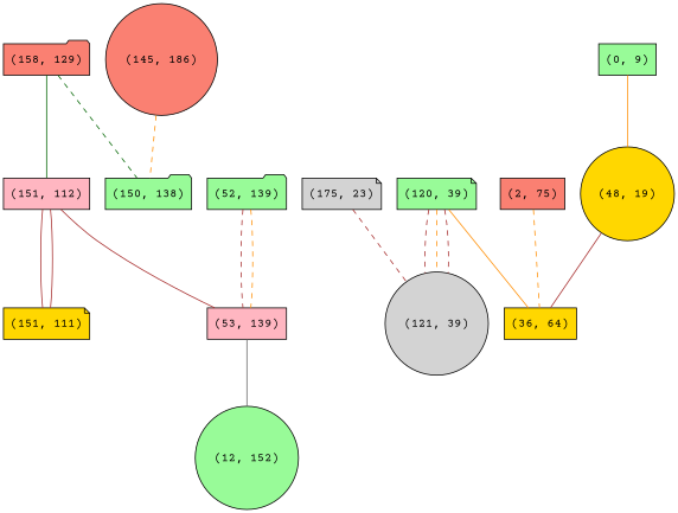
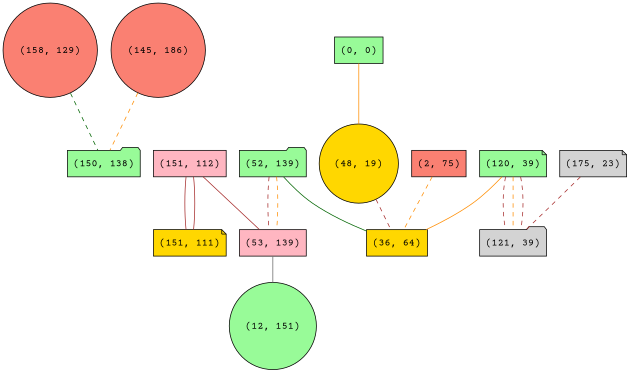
  graph {
    fontname="Courier Prime"
    node [fillcolor=palegreen fontname="Courier Prime" shape=box style=filled]
    edge [color=brown fontname="Courier Prime" style=dashed weight=1]
-   "(158, 129)" [fillcolor=salmon shape=folder]
+   "(158, 129)" [fillcolor=salmon shape=circle]
    "(151, 112)" [fillcolor=lightpink]
    "(150, 138)" [shape=folder]
    "(151, 111)" [fillcolor=gold shape=note]
    "(53, 139)" [fillcolor=lightpink]
    "(48, 19)" [fillcolor=gold shape=circle]
-   "(0, 0)" [label="(0, 9)"]
+   "(0, 0)"
    "(36, 64)" [fillcolor=gold]
-   "(12, 151)" [shape=circle label="(12, 152)"]
+   "(12, 151)" [shape=circle]
    "(175, 23)" [fillcolor=lightgrey shape=note]
-   "(121, 39)" [fillcolor=lightgrey shape=circle]
+   "(121, 39)" [fillcolor=lightgrey shape=folder]
    "(120, 39)" [shape=note]
    "(2, 75)" [fillcolor=salmon]
    "(52, 139)" [shape=folder]
    "(145, 186)" [fillcolor=salmon shape=circle]
-   "(158, 129)" -- "(151, 112)" [color=darkgreen style=solid]
    "(158, 129)" -- "(150, 138)" [color=darkgreen]
    "(151, 112)" -- "(151, 111)" [style=solid]
    "(151, 112)" -- "(151, 111)" [style=solid]
    "(151, 112)" -- "(53, 139)" [style=solid]
    "(53, 139)" -- "(12, 151)" [color=gray40 style=solid]
-   "(48, 19)" -- "(36, 64)" [style=solid]
+   "(48, 19)" -- "(36, 64)"
    "(0, 0)" -- "(48, 19)" [color=darkorange style=solid weight=4]
    "(175, 23)" -- "(121, 39)"
    "(120, 39)" -- "(36, 64)" [color=darkorange style=solid]
    "(120, 39)" -- "(121, 39)"
    "(120, 39)" -- "(121, 39)" [color=darkorange]
    "(120, 39)" -- "(121, 39)"
    "(2, 75)" -- "(36, 64)" [color=darkorange]
    "(52, 139)" -- "(53, 139)"
    "(52, 139)" -- "(53, 139)" [color=darkorange]
+   "(52, 139)" -- "(36, 64)" [color=darkgreen style=solid]
    "(145, 186)" -- "(150, 138)" [color=darkorange]
  }
